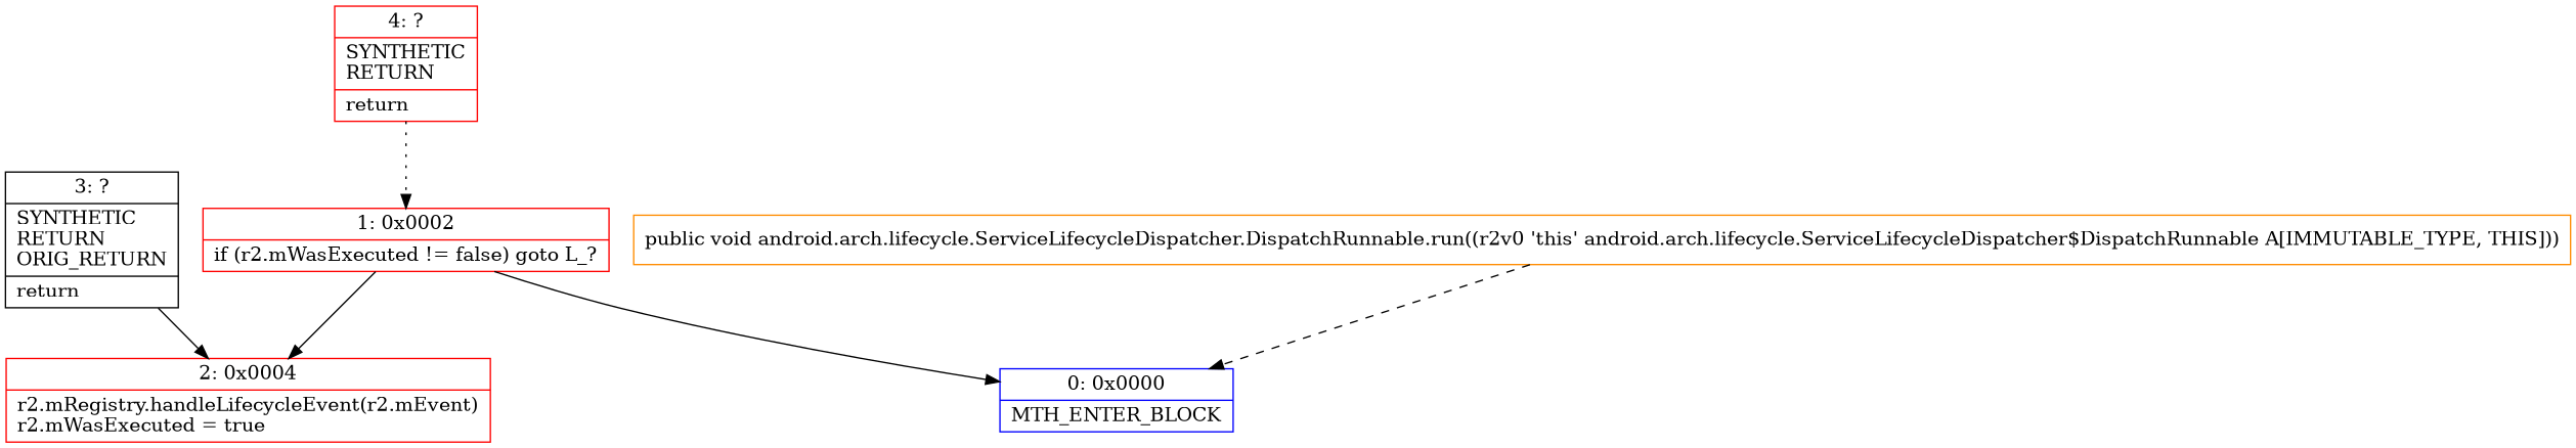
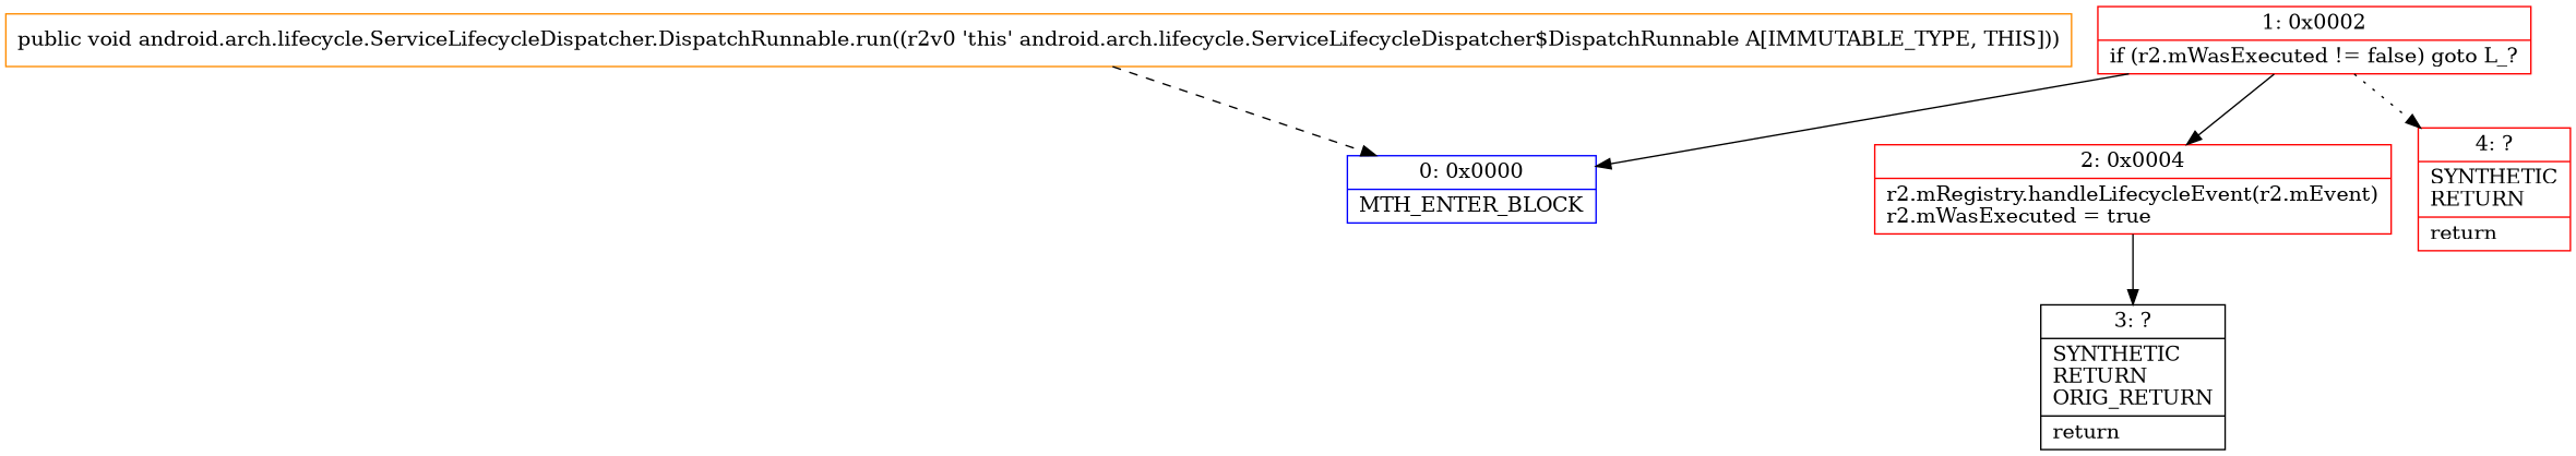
  digraph {
    node [color=red shape=record]
    edge [style=solid]
    n1 [color=blue label="{0\:\ 0x0000|MTH_ENTER_BLOCK\l}"]
    n2 [label="{1\:\ 0x0002|if (r2.mWasExecuted != false) goto L_?\l}"]
    n3 [label="{2\:\ 0x0004|r2.mRegistry.handleLifecycleEvent(r2.mEvent)\lr2.mWasExecuted = true\l}"]
    n4 [label="{4\:\ ?|SYNTHETIC\lRETURN\l|return\l}"]
    n5 [color=black label="{3\:\ ?|SYNTHETIC\lRETURN\lORIG_RETURN\l|return\l}"]
    n6 [color=darkorange label="{public void android.arch.lifecycle.ServiceLifecycleDispatcher.DispatchRunnable.run((r2v0 'this' android.arch.lifecycle.ServiceLifecycleDispatcher$DispatchRunnable A[IMMUTABLE_TYPE, THIS])) }"]
    n2 -> n1
    n2 -> n3
-   n4 -> n2 [style=dotted]
-   n5 -> n3
+   n2 -> n4 [style=dotted]
+   n3 -> n5
    n6 -> n1 [style=dashed]
  }
